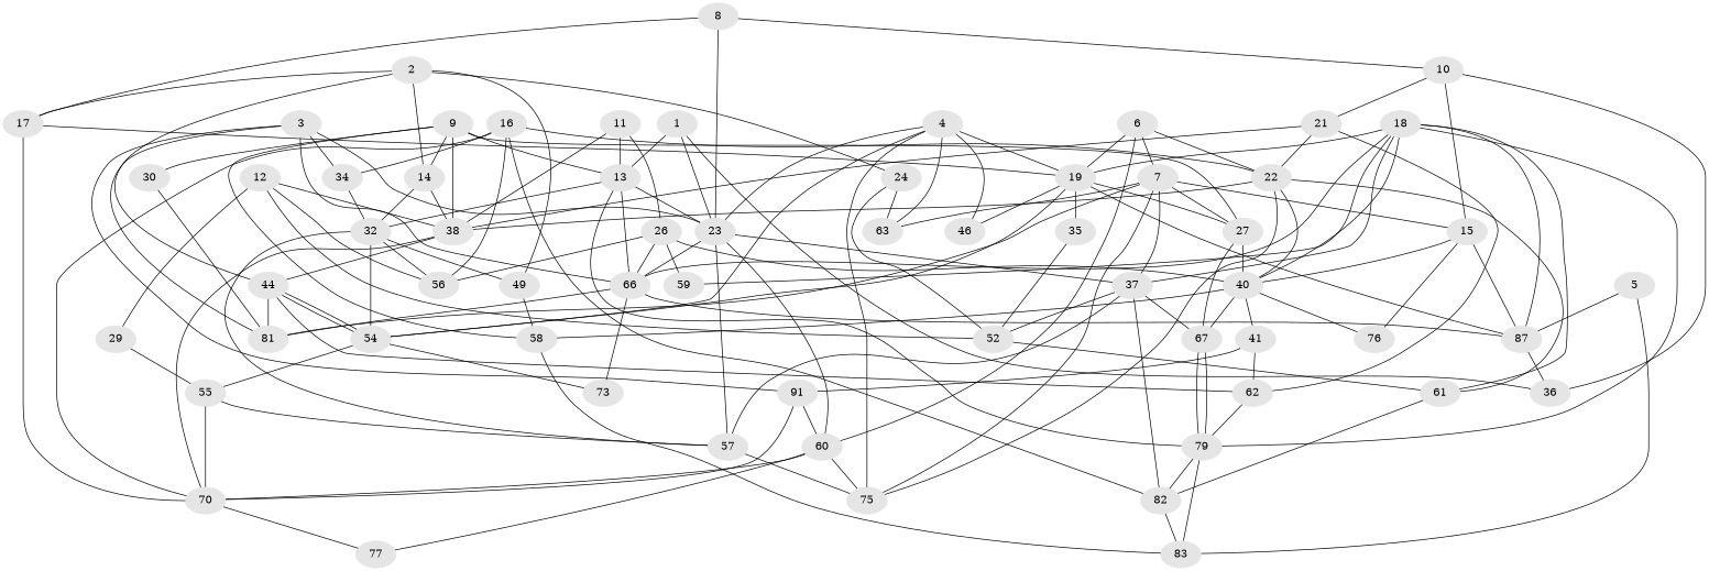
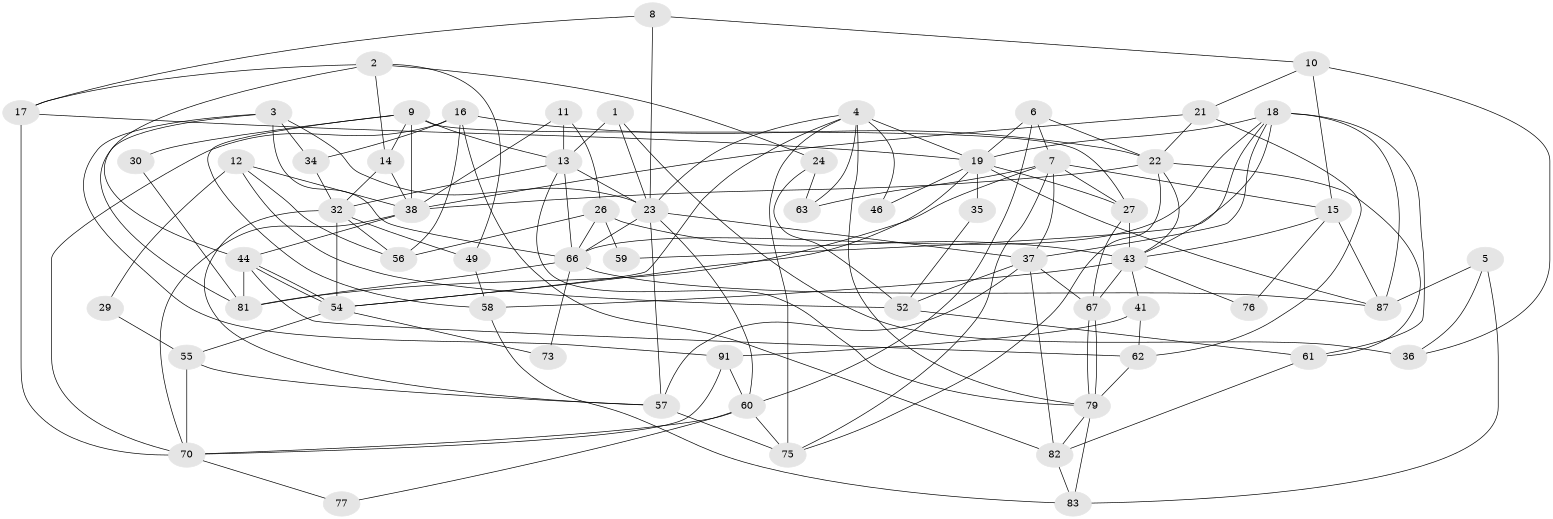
  graph {
    node [color=gray90 style=filled]
    13 [super="+39"]
    23 [super="+43"]
    66 [super="+84"]
    32 [super="+42"]
    79 [super="+90"]
    1
    36
    60 [super="+74"]
    37 [super="+72"]
    57
    2 [super="+48"]
    14
    17
    24
    44 [super="+69"]
    49
    38 [super="+64"]
    19 [super="+47"]
    70 [super="+78"]
    52 [super="+65"]
    63
    81
    54 [super="+88"]
    62 [super="+80"]
    58
    3 [super="+71"]
    34
    n28 [label=91]
    87
    73
    4 [super="+85"]
    46
    75 [super="+86"]
    27 [super="+33"]
    35
    61
    55
    5
    83
    7 [super="+25"]
    15
    6
    22 [super="+30"]
-   40 [super="+89"]
+   40 [super="+89" label=43]
    77
    76
    67
    82
    10 [super="+28"]
    21
    8
    9 [super="+50"]
    n53 [label=30]
    11
    26 [super="+53"]
    56
    59
    12
    29
    41
    16 [super="+68"]
    18 [super="+45"]
    13 -- 23
    13 -- 66
    13 -- 32
    13 -- 79
    23 -- 66
    23 -- 60
    23 -- 37
    23 -- 57 [weight=2]
    66 -- 81
    66 -- 87
    66 -- 73
    32 -- 57
    32 -- 49
    32 -- 54
    32 -- 56
    79 -- 83
    79 -- 82
    1 -- 13
    1 -- 23
    1 -- 36
    60 -- 70
    60 -- 75
    60 -- 77
    37 -- 57
    37 -- 52
    37 -- 67
    37 -- 82
    57 -- 75
    2 -- 14
    2 -- 17
    2 -- 24
    2 -- 44
    2 -- 49
    14 -- 32
    14 -- 38
    17 -- 19
    17 -- 70
    24 -- 52
    24 -- 63
    44 -- 81
    44 -- 54
    44 -- 54
    44 -- 62
    49 -- 58
    38 -- 44
    38 -- 70
    19 -- 54
    19 -- 87
    19 -- 46
    19 -- 27
    19 -- 35
    70 -- 77
    52 -- 61
    54 -- 73
    54 -- 55
    62 -- 79
    58 -- 83
    3 -- 23
    3 -- 66
    3 -- 81
    3 -- 34
    3 -- n28
    34 -- 32
    n28 -- 60
    n28 -- 70
    4 -- 23
    4 -- 19
    4 -- 63
    4 -- 54
    4 -- 46
    4 -- 75 [weight=2]
    27 -- 40
    27 -- 67
    35 -- 52
    61 -- 82
    55 -- 57
    55 -- 70
-   87 -- 36
+   5 -- 36
    5 -- 87
    5 -- 83
    7 -- 37
    7 -- 63
    7 -- 81
    7 -- 75
    7 -- 27
    7 -- 15
    15 -- 87
    15 -- 40
    15 -- 76
    6 -- 60
    6 -- 19
    6 -- 7
    6 -- 22
    22 -- 38
    22 -- 75
    22 -- 61
    22 -- 40
    40 -- 58
    40 -- 76
    40 -- 67
    40 -- 41
    67 -- 79
    67 -- 79
    82 -- 83
    10 -- 36
    10 -- 15
    10 -- 21
    21 -- 38
    21 -- 62
    21 -- 22
    8 -- 23
    8 -- 17
    8 -- 10
    9 -- 13
    9 -- 14
    9 -- 38
    9 -- 58
    9 -- 27
    9 -- n53
    n53 -- 81
    11 -- 13
    11 -- 38
    11 -- 26
    26 -- 66 [weight=2]
    26 -- 40
    26 -- 56
    26 -- 59
    12 -- 38
    12 -- 52
    12 -- 56
    12 -- 29
    29 -- 55
    41 -- 62
    41 -- n28
    16 -- 70
    16 -- 34
    16 -- 22
    16 -- 82
    16 -- 56
    18 -- 66
-   18 -- 79
+   4 -- 79
    18 -- 37
    18 -- 19
    18 -- 87
    18 -- 61
    18 -- 40
    18 -- 59
  }
